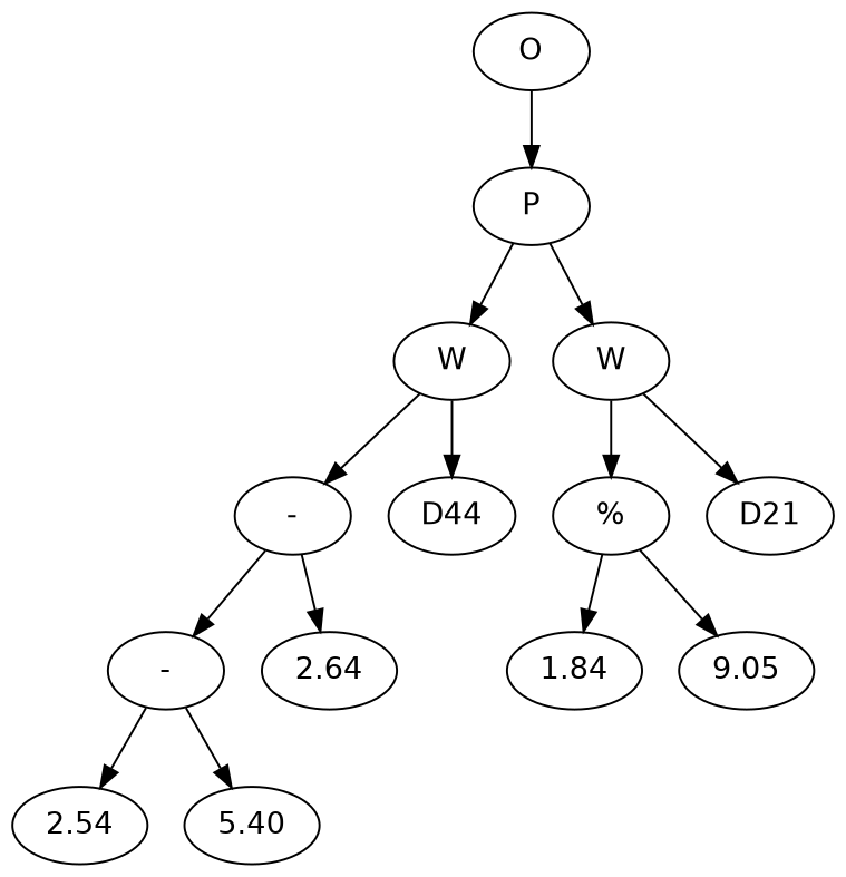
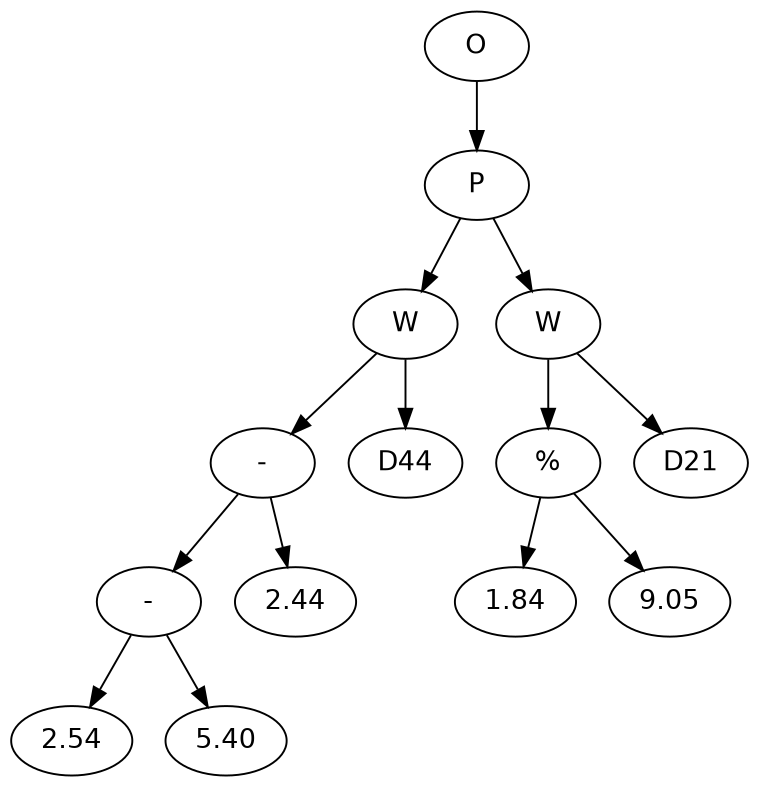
  digraph {
    fontname="DejaVu Sans"
    node [fontname="DejaVu Sans"]
    edge [fontname="DejaVu Sans"]
    n1 [label=O]
    n2 [label=P]
    n3 [label=W]
    n4 [label=W]
    n5 [label="-"]
    n6 [label=D44]
    n7 [label="%"]
    n8 [label=D21]
    n9 [label="-"]
-   n10 [label=2.64]
+   n10 [label=2.44]
    n11 [label=2.54]
    n12 [label=5.40]
    n13 [label=1.84]
    n14 [label=9.05]
    n1 -> n2
    n2 -> n3
    n2 -> n4
    n3 -> n5
    n3 -> n6
    n4 -> n7
    n4 -> n8
    n5 -> n9
    n5 -> n10
    n7 -> n13
    n7 -> n14
    n9 -> n11
    n9 -> n12
  }
